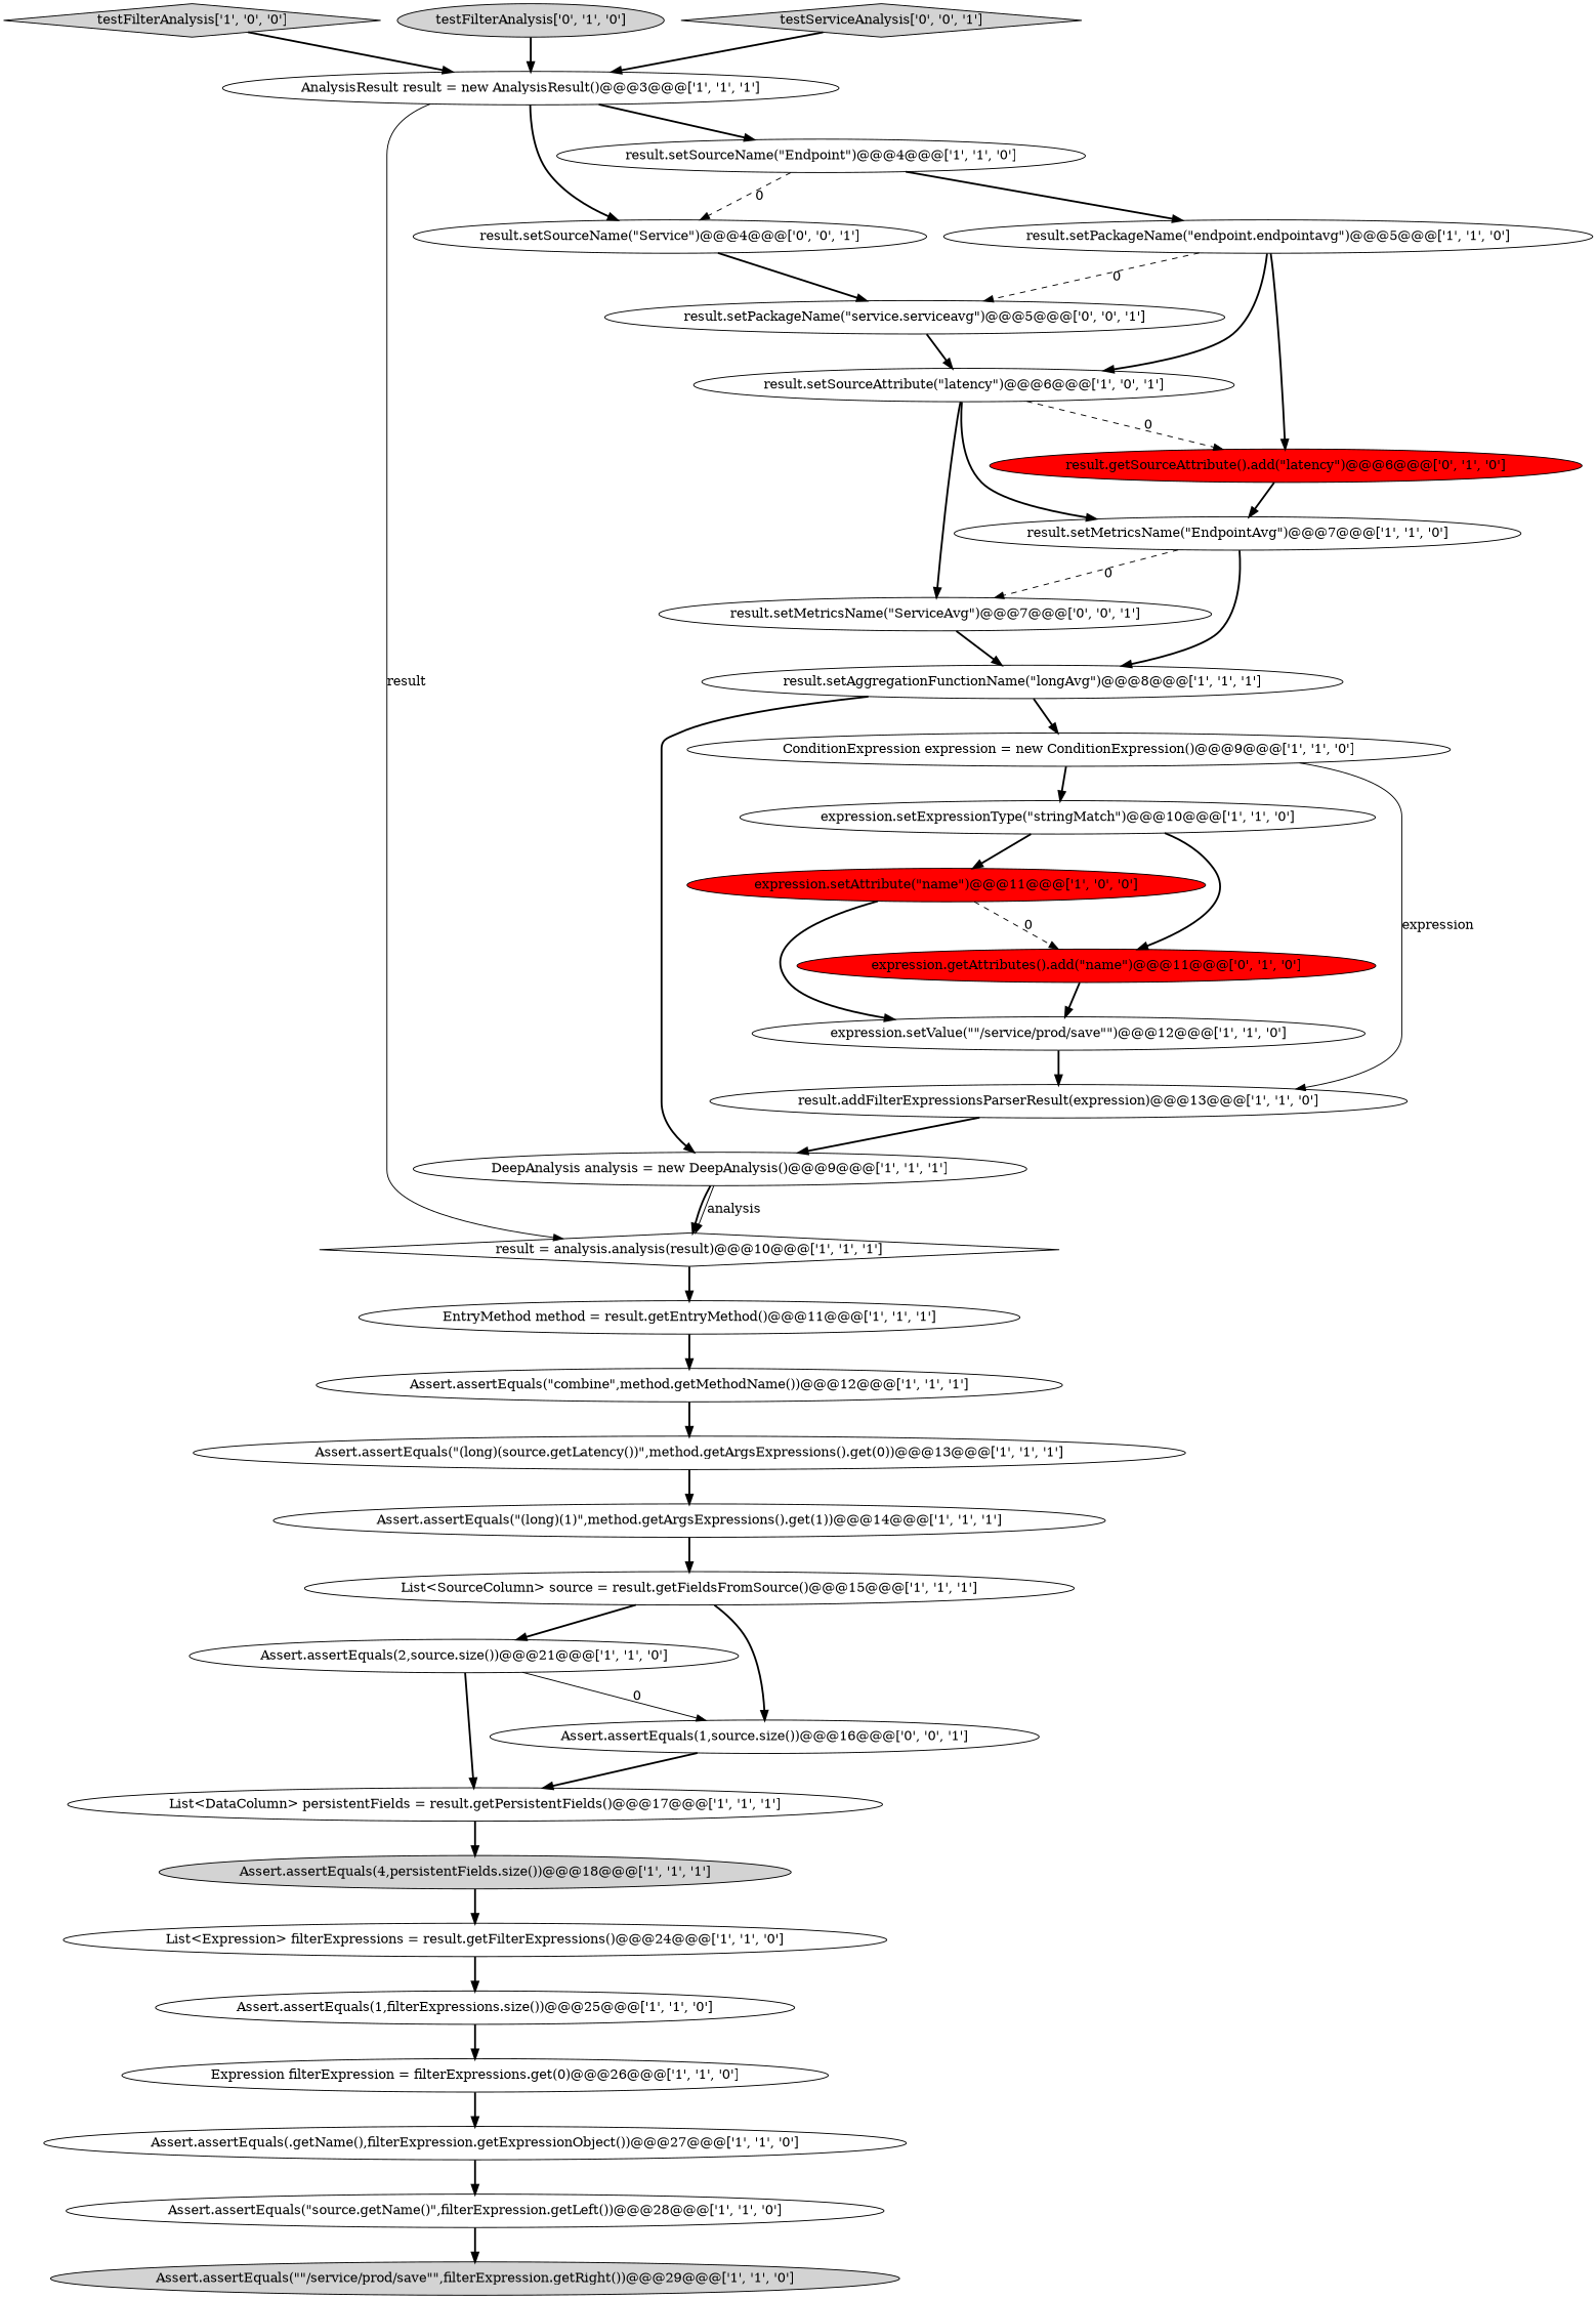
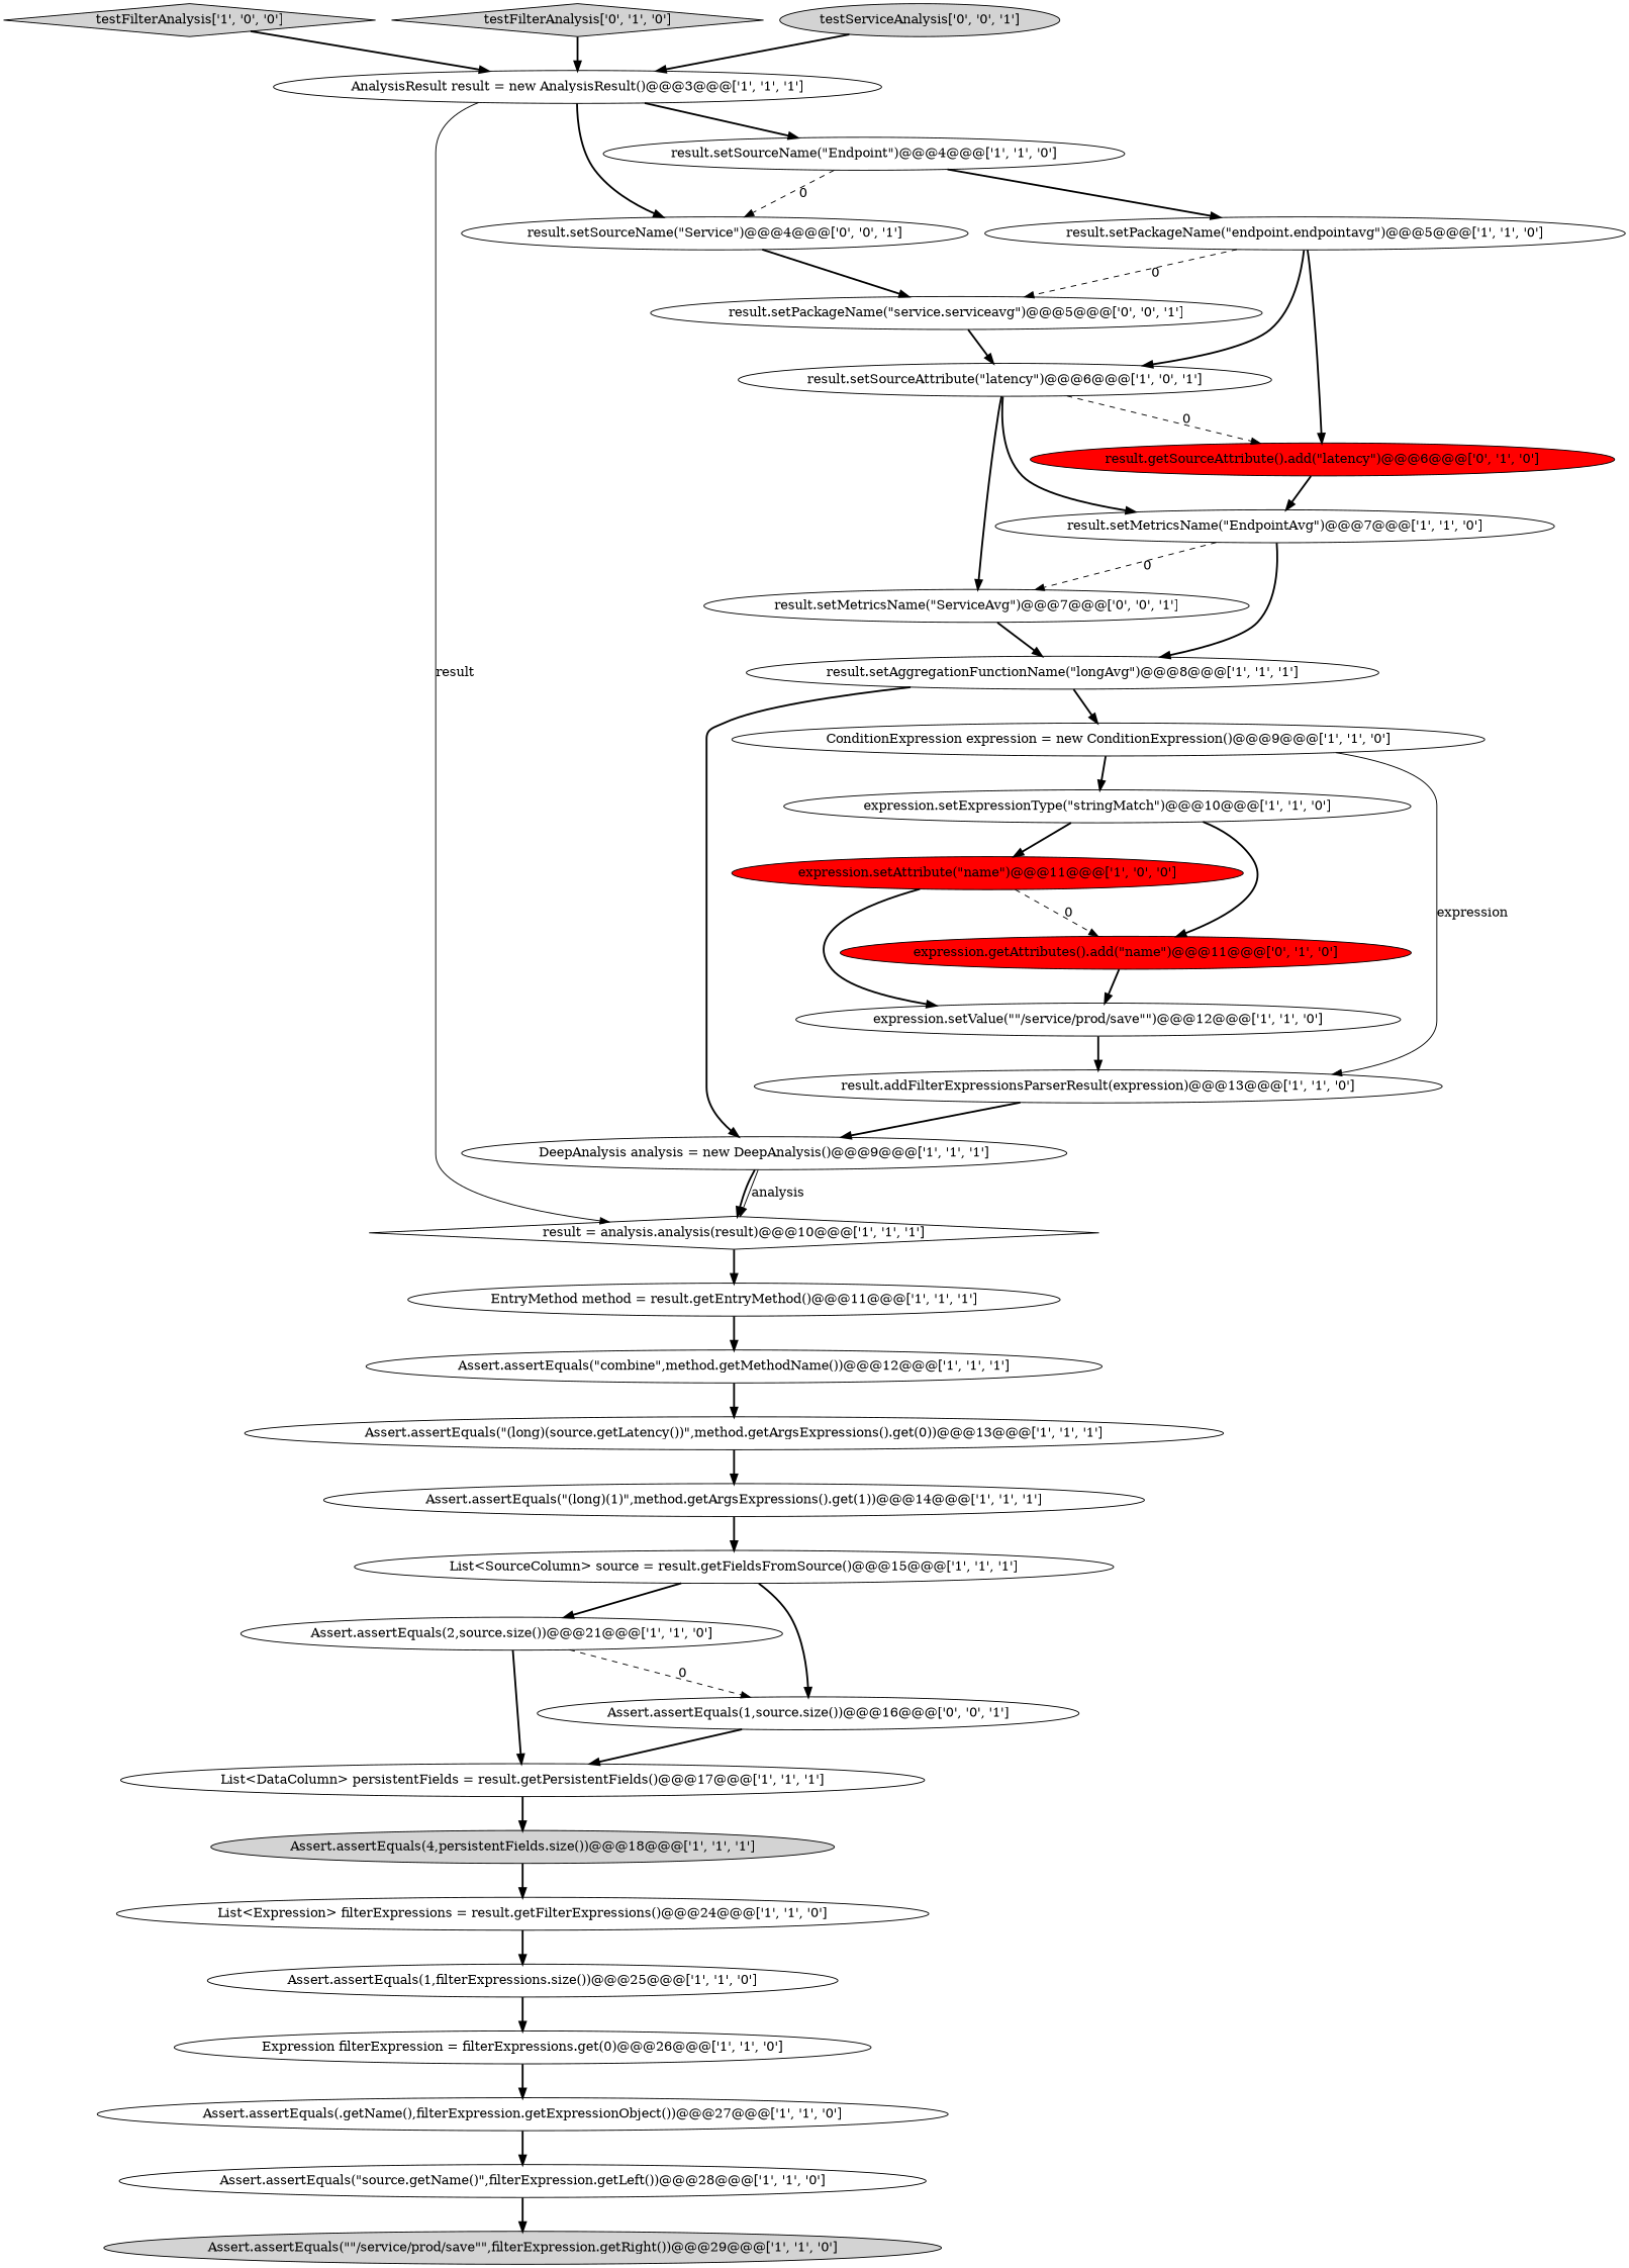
  digraph {
    node [fillcolor=white shape=ellipse style=filled]
    edge [style=bold]
    n1 [label="Assert.assertEquals(\"combine\",method.getMethodName())@@@12@@@['1', '1', '1']"]
    n2 [label="Assert.assertEquals(\"(long)(source.getLatency())\",method.getArgsExpressions().get(0))@@@13@@@['1', '1', '1']"]
    n3 [label="Assert.assertEquals(\"(long)(1)\",method.getArgsExpressions().get(1))@@@14@@@['1', '1', '1']"]
    n4 [label="result.setPackageName(\"service.serviceavg\")@@@5@@@['0', '0', '1']"]
    n5 [label="result.setSourceAttribute(\"latency\")@@@6@@@['1', '0', '1']"]
    n6 [label="result.setMetricsName(\"ServiceAvg\")@@@7@@@['0', '0', '1']"]
    n7 [fillcolor=red label="result.getSourceAttribute().add(\"latency\")@@@6@@@['0', '1', '0']"]
    n8 [label="result.setMetricsName(\"EndpointAvg\")@@@7@@@['1', '1', '0']"]
    n9 [label="expression.setExpressionType(\"stringMatch\")@@@10@@@['1', '1', '0']"]
    n10 [fillcolor=red label="expression.setAttribute(\"name\")@@@11@@@['1', '0', '0']"]
    n11 [fillcolor=red label="expression.getAttributes().add(\"name\")@@@11@@@['0', '1', '0']"]
    n12 [label="expression.setValue(\"\"/service/prod/save\"\")@@@12@@@['1', '1', '0']"]
    n13 [label="Assert.assertEquals(1,filterExpressions.size())@@@25@@@['1', '1', '0']"]
    n14 [label="Expression filterExpression = filterExpressions.get(0)@@@26@@@['1', '1', '0']"]
    n15 [label="Assert.assertEquals(.getName(),filterExpression.getExpressionObject())@@@27@@@['1', '1', '0']"]
    n16 [label="Assert.assertEquals(\"source.getName()\",filterExpression.getLeft())@@@28@@@['1', '1', '0']"]
    n17 [fillcolor=lightgray label="Assert.assertEquals(\"\"/service/prod/save\"\",filterExpression.getRight())@@@29@@@['1', '1', '0']"]
    n18 [fillcolor=lightgray label="testFilterAnalysis['1', '0', '0']" shape=diamond]
    n19 [label="AnalysisResult result = new AnalysisResult()@@@3@@@['1', '1', '1']"]
    n20 [label="result.setSourceName(\"Service\")@@@4@@@['0', '0', '1']"]
    n21 [label="result = analysis.analysis(result)@@@10@@@['1', '1', '1']" shape=diamond]
    n22 [label="result.setSourceName(\"Endpoint\")@@@4@@@['1', '1', '0']"]
-   n23 [fillcolor=lightgray label="testFilterAnalysis['0', '1', '0']"]
+   n23 [fillcolor=lightgray label="testFilterAnalysis['0', '1', '0']" shape=diamond]
    n24 [label="result.setAggregationFunctionName(\"longAvg\")@@@8@@@['1', '1', '1']"]
    n25 [label="DeepAnalysis analysis = new DeepAnalysis()@@@9@@@['1', '1', '1']"]
    n26 [label="ConditionExpression expression = new ConditionExpression()@@@9@@@['1', '1', '0']"]
    n27 [label="Assert.assertEquals(2,source.size())@@@21@@@['1', '1', '0']"]
    n28 [label="List<DataColumn> persistentFields = result.getPersistentFields()@@@17@@@['1', '1', '1']"]
    n29 [label="Assert.assertEquals(1,source.size())@@@16@@@['0', '0', '1']"]
    n30 [fillcolor=lightgray label="Assert.assertEquals(4,persistentFields.size())@@@18@@@['1', '1', '1']"]
    n31 [label="result.addFilterExpressionsParserResult(expression)@@@13@@@['1', '1', '0']"]
    n32 [label="List<SourceColumn> source = result.getFieldsFromSource()@@@15@@@['1', '1', '1']"]
    n33 [label="List<Expression> filterExpressions = result.getFilterExpressions()@@@24@@@['1', '1', '0']"]
    n34 [label="EntryMethod method = result.getEntryMethod()@@@11@@@['1', '1', '1']"]
    n35 [label="result.setPackageName(\"endpoint.endpointavg\")@@@5@@@['1', '1', '0']"]
-   n36 [fillcolor=lightgray label="testServiceAnalysis['0', '0', '1']" shape=diamond]
+   n36 [fillcolor=lightgray label="testServiceAnalysis['0', '0', '1']"]
    n1 -> n2
    n2 -> n3
    n3 -> n32
    n4 -> n5
    n5 -> n6
    n5 -> n7 [label=0 style=dashed]
    n5 -> n8
    n6 -> n24
    n7 -> n8
    n8 -> n6 [label=0 style=dashed]
    n8 -> n24
    n9 -> n10
    n9 -> n11
    n10 -> n11 [label=0 style=dashed]
    n10 -> n12
    n11 -> n12
    n12 -> n31
    n13 -> n14
    n14 -> n15
    n15 -> n16
    n16 -> n17
    n18 -> n19
    n19 -> n20
    n19 -> n21 [label=result style=solid]
    n19 -> n22
    n20 -> n4
    n21 -> n34
    n22 -> n20 [label=0 style=dashed]
    n22 -> n35
    n23 -> n19
    n24 -> n25
    n24 -> n26
    n25 -> n21
    n25 -> n21 [label=analysis style=solid]
    n26 -> n9
    n26 -> n31 [label=expression style=solid]
    n27 -> n28
-   n27 -> n29 [label=0 style=solid]
+   n27 -> n29 [label=0 style=dashed]
    n28 -> n30
    n29 -> n28
    n30 -> n33
    n31 -> n25
    n32 -> n27
    n32 -> n29
    n33 -> n13
    n34 -> n1
    n35 -> n4 [label=0 style=dashed]
    n35 -> n5
    n35 -> n7
    n36 -> n19
  }
